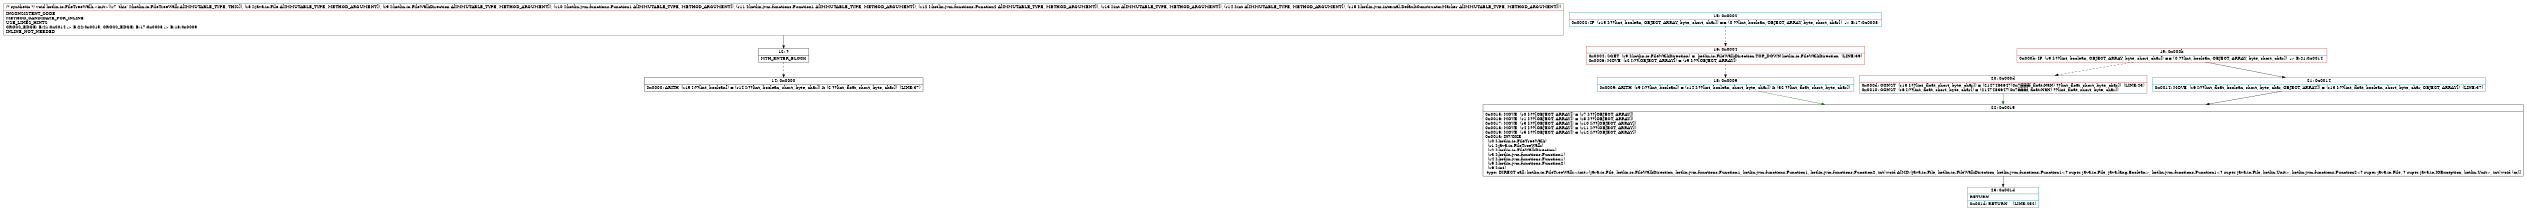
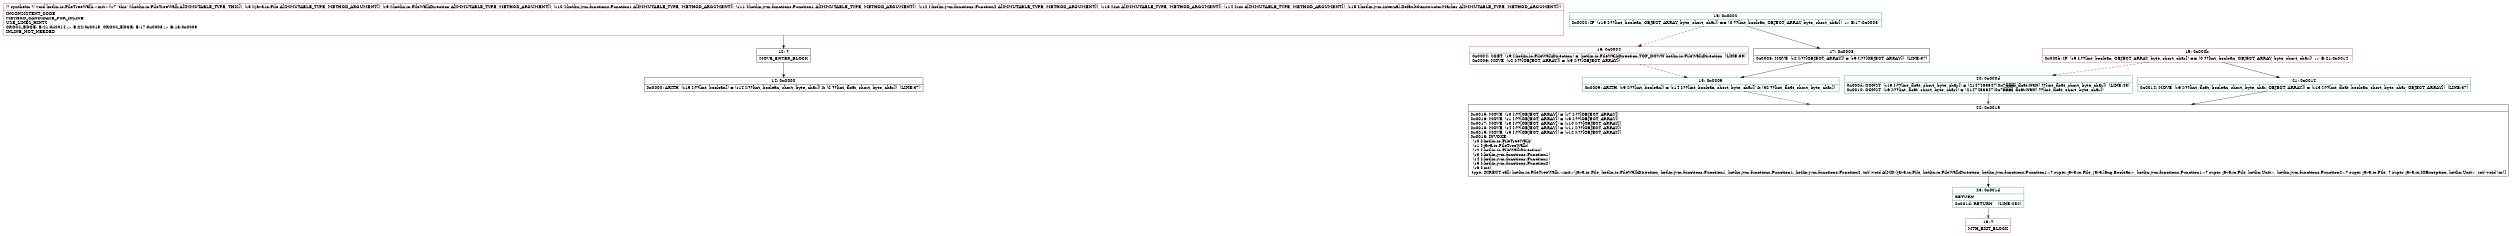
  digraph {
    node [color=brown shape=record]
    edge [color=black]
-   n1 [color=black label="{12\:\ ?|MTH_ENTER_BLOCK\l}"]
+   n1 [color=black label="{12\:\ ?|MOVE_ENTER_BLOCK\l}"]
    n2 [color=black label="{14\:\ 0x0000|0x0000: ARITH  (r15 I:??[int, boolean]) = (r14 I:??[int, boolean, short, byte, char]) & (2 ??[int, float, short, byte, char])  (LINE:37)\l}"]
    n3 [color=teal label="{15\:\ 0x0002|0x0002: IF  (r15 I:??[int, boolean, OBJECT, ARRAY, byte, short, char]) == (0 ??[int, boolean, OBJECT, ARRAY, byte, short, char])  \-\> B:17:0x0008 \l}"]
    n4 [label="{16\:\ 0x0004|0x0004: SGET  (r9 I:kotlin.io.FileWalkDirection) =  kotlin.io.FileWalkDirection.TOP_DOWN kotlin.io.FileWalkDirection  (LINE:39)\l0x0006: MOVE  (r2 I:??[OBJECT, ARRAY]) = (r9 I:??[OBJECT, ARRAY]) \l}"]
+   n5 [color=black label="{17\:\ 0x0008|0x0008: MOVE  (r2 I:??[OBJECT, ARRAY]) = (r9 I:??[OBJECT, ARRAY])  (LINE:37)\l}"]
    n6 [color=teal label="{18\:\ 0x0009|0x0009: ARITH  (r9 I:??[int, boolean]) = (r14 I:??[int, boolean, short, byte, char]) & (32 ??[int, float, short, byte, char]) \l}"]
    n7 [color=black label="{22\:\ 0x0015|0x0015: MOVE  (r0 I:??[OBJECT, ARRAY]) = (r7 I:??[OBJECT, ARRAY]) \l0x0016: MOVE  (r1 I:??[OBJECT, ARRAY]) = (r8 I:??[OBJECT, ARRAY]) \l0x0017: MOVE  (r3 I:??[OBJECT, ARRAY]) = (r10 I:??[OBJECT, ARRAY]) \l0x0018: MOVE  (r4 I:??[OBJECT, ARRAY]) = (r11 I:??[OBJECT, ARRAY]) \l0x0019: MOVE  (r5 I:??[OBJECT, ARRAY]) = (r12 I:??[OBJECT, ARRAY]) \l0x001a: INVOKE  \l  (r0 I:kotlin.io.FileTreeWalk)\l  (r1 I:java.io.FileTreeWalk)\l  (r2 I:kotlin.io.FileWalkDirection)\l  (r3 I:kotlin.jvm.functions.Function1)\l  (r4 I:kotlin.jvm.functions.Function1)\l  (r5 I:kotlin.jvm.functions.Function2)\l  (r6 I:int)\l type: DIRECT call: kotlin.io.FileTreeWalk.\<init\>(java.io.File, kotlin.io.FileWalkDirection, kotlin.jvm.functions.Function1, kotlin.jvm.functions.Function1, kotlin.jvm.functions.Function2, int):void A[MD:(java.io.File, kotlin.io.FileWalkDirection, kotlin.jvm.functions.Function1\<? super java.io.File, java.lang.Boolean\>, kotlin.jvm.functions.Function1\<? super java.io.File, kotlin.Unit\>, kotlin.jvm.functions.Function2\<? super java.io.File, ? super java.io.IOException, kotlin.Unit\>, int):void (m)]\l}"]
    n8 [label="{19\:\ 0x000b|0x000b: IF  (r9 I:??[int, boolean, OBJECT, ARRAY, byte, short, char]) == (0 ??[int, boolean, OBJECT, ARRAY, byte, short, char])  \-\> B:21:0x0014 \l}"]
-   n9 [label="{20\:\ 0x000d|0x000d: CONST  (r13 I:??[int, float, short, byte, char]) = (2147483647(0x7fffffff, float:NaN) ??[int, float, short, byte, char])  (LINE:43)\l0x0010: CONST  (r6 I:??[int, float, short, byte, char]) = (2147483647(0x7fffffff, float:NaN) ??[int, float, short, byte, char]) \l}"]
+   n9 [color=teal label="{20\:\ 0x000d|0x000d: CONST  (r13 I:??[int, float, short, byte, char]) = (2147483647(0x7fffffff, float:NaN) ??[int, float, short, byte, char])  (LINE:43)\l0x0010: CONST  (r6 I:??[int, float, short, byte, char]) = (2147483647(0x7fffffff, float:NaN) ??[int, float, short, byte, char]) \l}"]
    n10 [color=teal label="{21\:\ 0x0014|0x0014: MOVE  (r6 I:??[int, float, boolean, short, byte, char, OBJECT, ARRAY]) = (r13 I:??[int, float, boolean, short, byte, char, OBJECT, ARRAY])  (LINE:37)\l}"]
    n11 [color=teal label="{23\:\ 0x001d|RETURN\l|0x001d: RETURN    (LINE:252)\l}"]
+   n12 [label="{13\:\ ?|MTH_EXIT_BLOCK\l}"]
    n13 [label="{\/* synthetic *\/ void kotlin.io.FileTreeWalk.\<init\>((r7 'this' I:kotlin.io.FileTreeWalk A[IMMUTABLE_TYPE, THIS]), (r8 I:java.io.File A[IMMUTABLE_TYPE, METHOD_ARGUMENT]), (r9 I:kotlin.io.FileWalkDirection A[IMMUTABLE_TYPE, METHOD_ARGUMENT]), (r10 I:kotlin.jvm.functions.Function1 A[IMMUTABLE_TYPE, METHOD_ARGUMENT]), (r11 I:kotlin.jvm.functions.Function1 A[IMMUTABLE_TYPE, METHOD_ARGUMENT]), (r12 I:kotlin.jvm.functions.Function2 A[IMMUTABLE_TYPE, METHOD_ARGUMENT]), (r13 I:int A[IMMUTABLE_TYPE, METHOD_ARGUMENT]), (r14 I:int A[IMMUTABLE_TYPE, METHOD_ARGUMENT]), (r15 I:kotlin.jvm.internal.DefaultConstructorMarker A[IMMUTABLE_TYPE, METHOD_ARGUMENT]))  | INCONSISTENT_CODE\lMETHOD_CANDIDATE_FOR_INLINE\lUSE_LINES_HINTS\lCROSS_EDGE: B:21:0x0014 \-\> B:22:0x0015, CROSS_EDGE: B:17:0x0008 \-\> B:18:0x0009\lINLINE_NOT_NEEDED\l}"]
-   n1 -> n2 [style=dashed]
+   n1 -> n2
    n3 -> n4 [style=dashed]
+   n3 -> n5
    n4 -> n6 [style=dashed]
+   n5 -> n6
    n6 -> n7 [color=darkgreen]
    n7 -> n11
    n8 -> n9 [style=dashed]
    n8 -> n10
    n9 -> n7 [color=darkgreen]
    n10 -> n7
+   n11 -> n12 [color=darkgreen]
    n13 -> n1
  }
